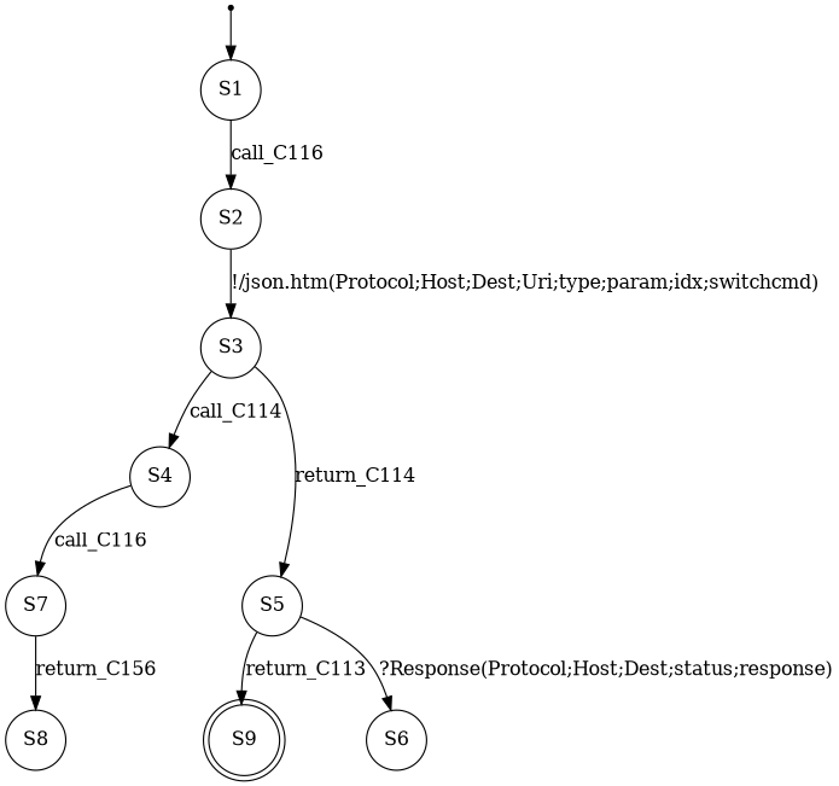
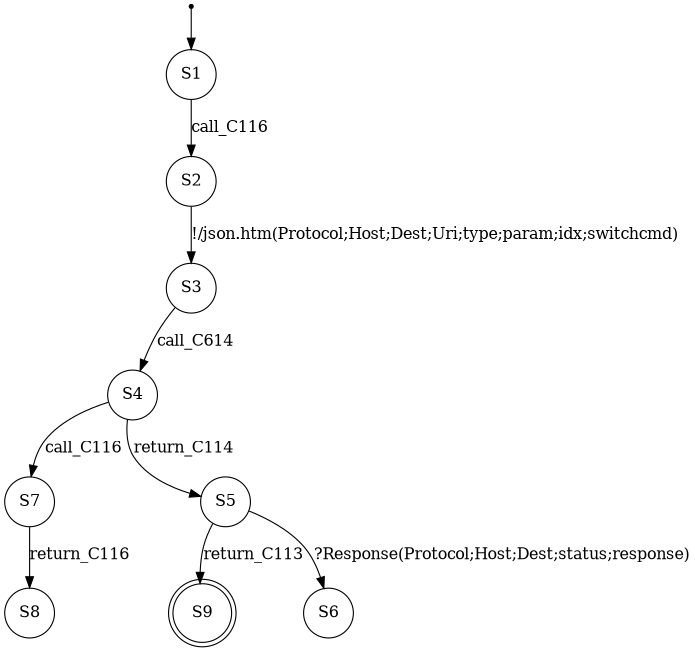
  digraph {
    node [shape=circle]
    S00 [shape=point]
    n2 [label=S1]
    n3 [label=S2]
    n4 [label=S3]
    n5 [label=S4]
    n6 [label=S5]
    n7 [label=S7]
    n8 [label=S6]
    n9 [label=S9 shape=doublecircle]
    n10 [label=S8]
    S00 -> n2
    n2 -> n3 [label=call_C116]
    n3 -> n4 [label="!/json.htm(Protocol;Host;Dest;Uri;type;param;idx;switchcmd)"]
-   n4 -> n5 [label=call_C114]
-   n4 -> n6 [label=return_C114]
+   n4 -> n5 [label=call_C614]
+   n5 -> n6 [label=return_C114]
    n5 -> n7 [label=call_C116]
    n6 -> n8 [label="?Response(Protocol;Host;Dest;status;response)"]
    n6 -> n9 [label=return_C113]
-   n7 -> n10 [label=return_C156]
+   n7 -> n10 [label=return_C116]
  }
